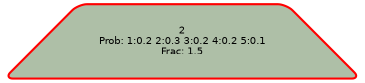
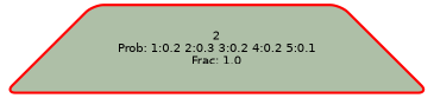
  graph {
    ranksep="0 equally"
    splines=straight
    rankdir=LR
-   n1 [color=red fillcolor="#aebfa7" fontcolor=black fontname=helvetica label="2\nProb: 1:0.2 2:0.3 3:0.2 4:0.2 5:0.1\nFrac: 1.5" penwidth=3 shape=trapezium style="filled, rounded"]
+   n1 [color=red fillcolor="#aebfa7" fontcolor=black fontname=helvetica label="2\nProb: 1:0.2 2:0.3 3:0.2 4:0.2 5:0.1\nFrac: 1.0" penwidth=3 shape=trapezium style="filled, rounded"]
    subgraph sub_1 {
      rank=same
    }
  }
